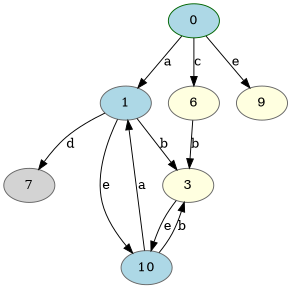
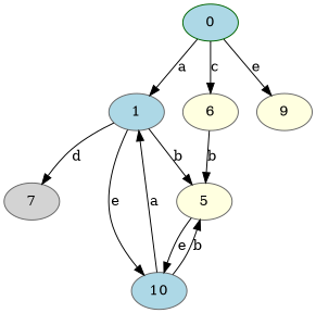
  strict digraph {
    node [color=gray40 fillcolor=lightblue style=filled]
    1
-   3 [fillcolor=lightyellow]
+   3 [fillcolor=lightyellow label=5]
    7 [fillcolor=lightgrey]
    10
    0 [color=darkgreen]
    6 [fillcolor=lightyellow]
    9 [fillcolor=lightyellow]
    1 -> 3 [label=b]
    1 -> 7 [label=d]
    1 -> 10 [label=e]
    3 -> 10 [label=e]
    10 -> 1 [label=a]
    10 -> 3 [label=b]
    0 -> 1 [label=a]
    0 -> 6 [label=c]
    0 -> 9 [label=e]
    6 -> 3 [label=b]
  }
